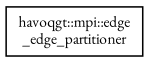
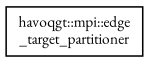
  digraph {
    rankdir=LR
    fontname="EB Garamond"
-   n1 [color=black fillcolor=white fontname="EB Garamond" fontsize=10 height=0.2 label="havoqgt::mpi::edge\l_edge_partitioner" shape=record style=filled width=0.4]
+   n1 [color=black fillcolor=white fontname="EB Garamond" fontsize=10 height=0.2 label="havoqgt::mpi::edge\l_target_partitioner" shape=record style=filled width=0.4]
  }
